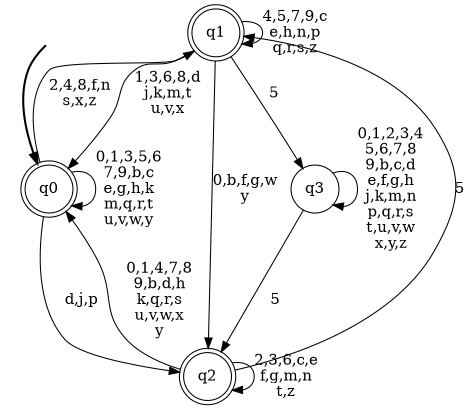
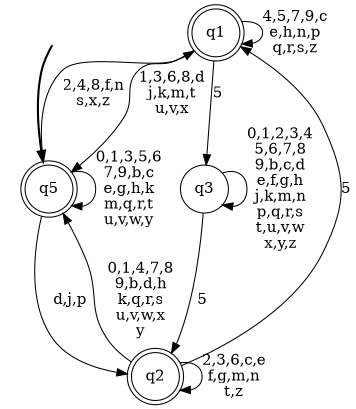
  digraph {
    rankdir=TB
    node [shape=doublecircle style="rounded,filled" color=black fillcolor=white]
    __start0 [height=0 shape=none style=invis width=0 color="" fillcolor=""]
-   n2 [label=q0]
+   n2 [label=q5]
    n3 [label=q1]
    n4 [label=q2]
    n5 [label=q3 shape=circle style=filled]
    subgraph cluster_1 {
      nodesep=0.15
      ranksep=0.15
      style=invis
      __start0
      n2
    }
    __start0 -> n2 [penwidth=2]
    n2 -> n2 [label="0,1,3,5,6\n7,9,b,c\ne,g,h,k\nm,q,r,t\nu,v,w,y"]
    n2 -> n3 [label="2,4,8,f,n\ns,x,z"]
    n2 -> n4 [label="d,j,p"]
    n3 -> n2 [label="1,3,6,8,d\nj,k,m,t\nu,v,x"]
    n3 -> n3 [label="4,5,7,9,c\ne,h,n,p\nq,r,s,z"]
-   n3 -> n4 [label="0,b,f,g,w\ny"]
    n3 -> n5 [label=5]
    n4 -> n2 [label="0,1,4,7,8\n9,b,d,h\nk,q,r,s\nu,v,w,x\ny"]
    n4 -> n3 [label=5]
    n4 -> n4 [label="2,3,6,c,e\nf,g,m,n\nt,z"]
    n5 -> n4 [label=5]
    n5 -> n5 [label="0,1,2,3,4\n5,6,7,8\n9,b,c,d\ne,f,g,h\nj,k,m,n\np,q,r,s\nt,u,v,w\nx,y,z"]
  }
